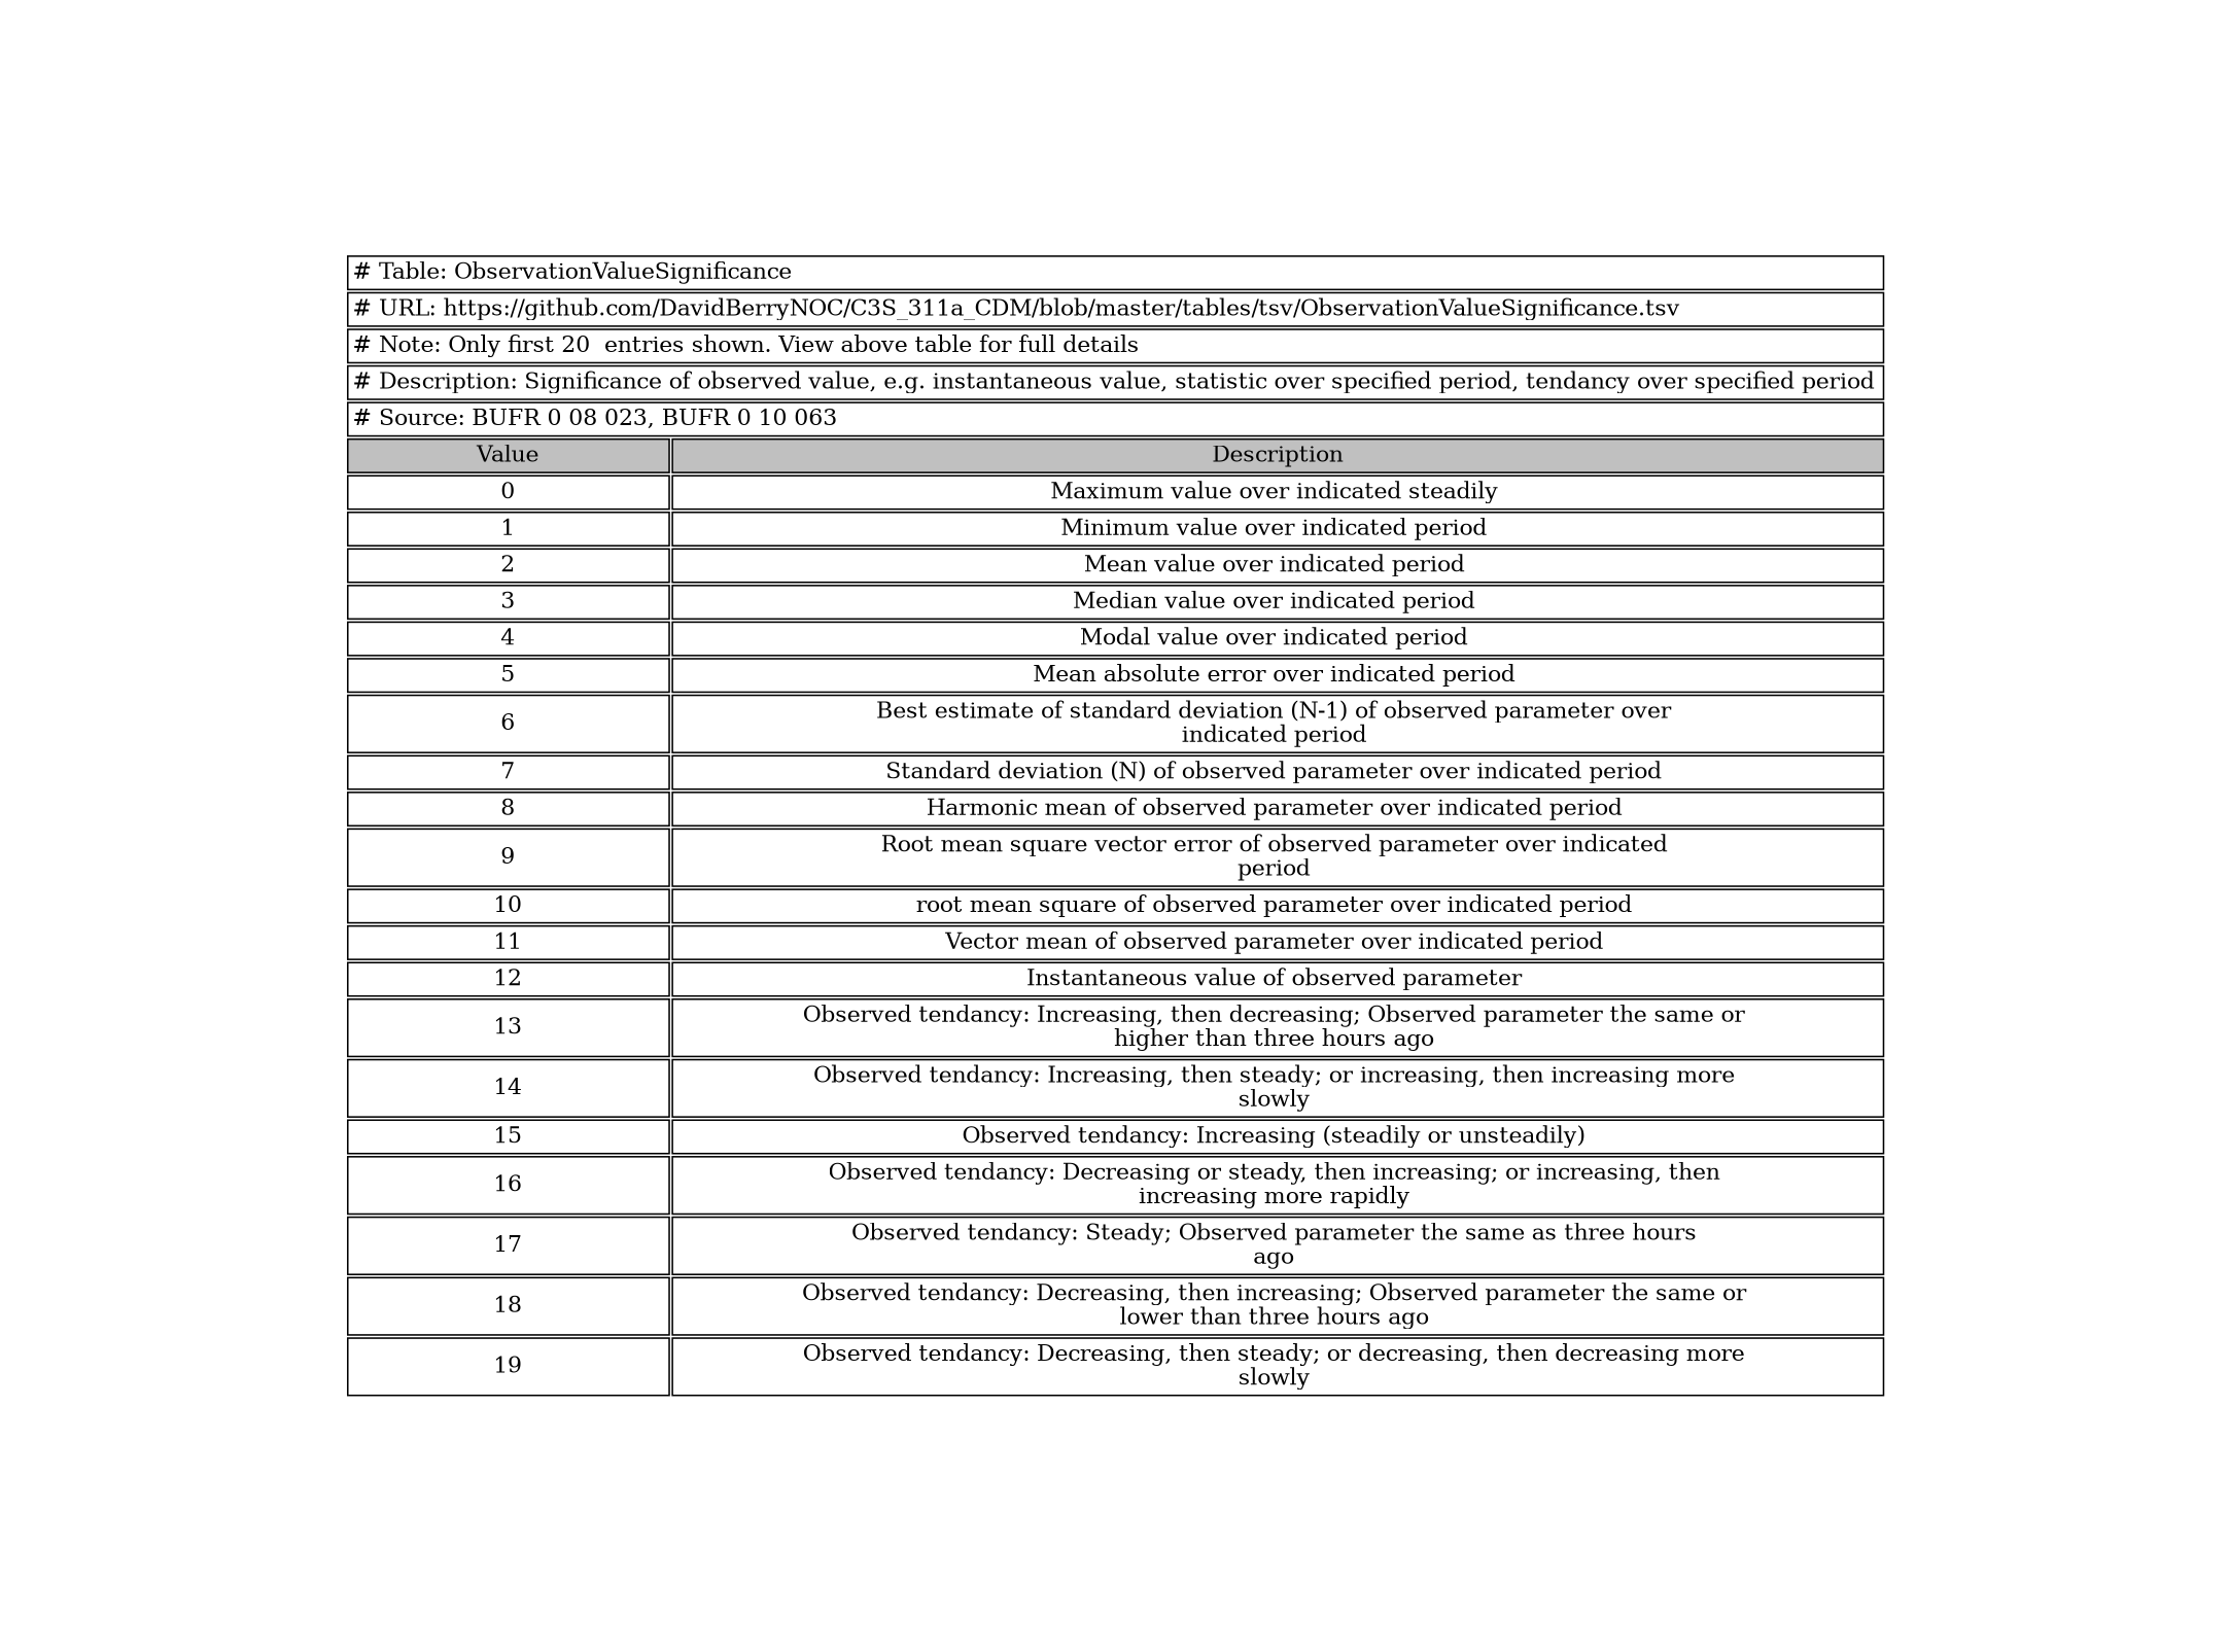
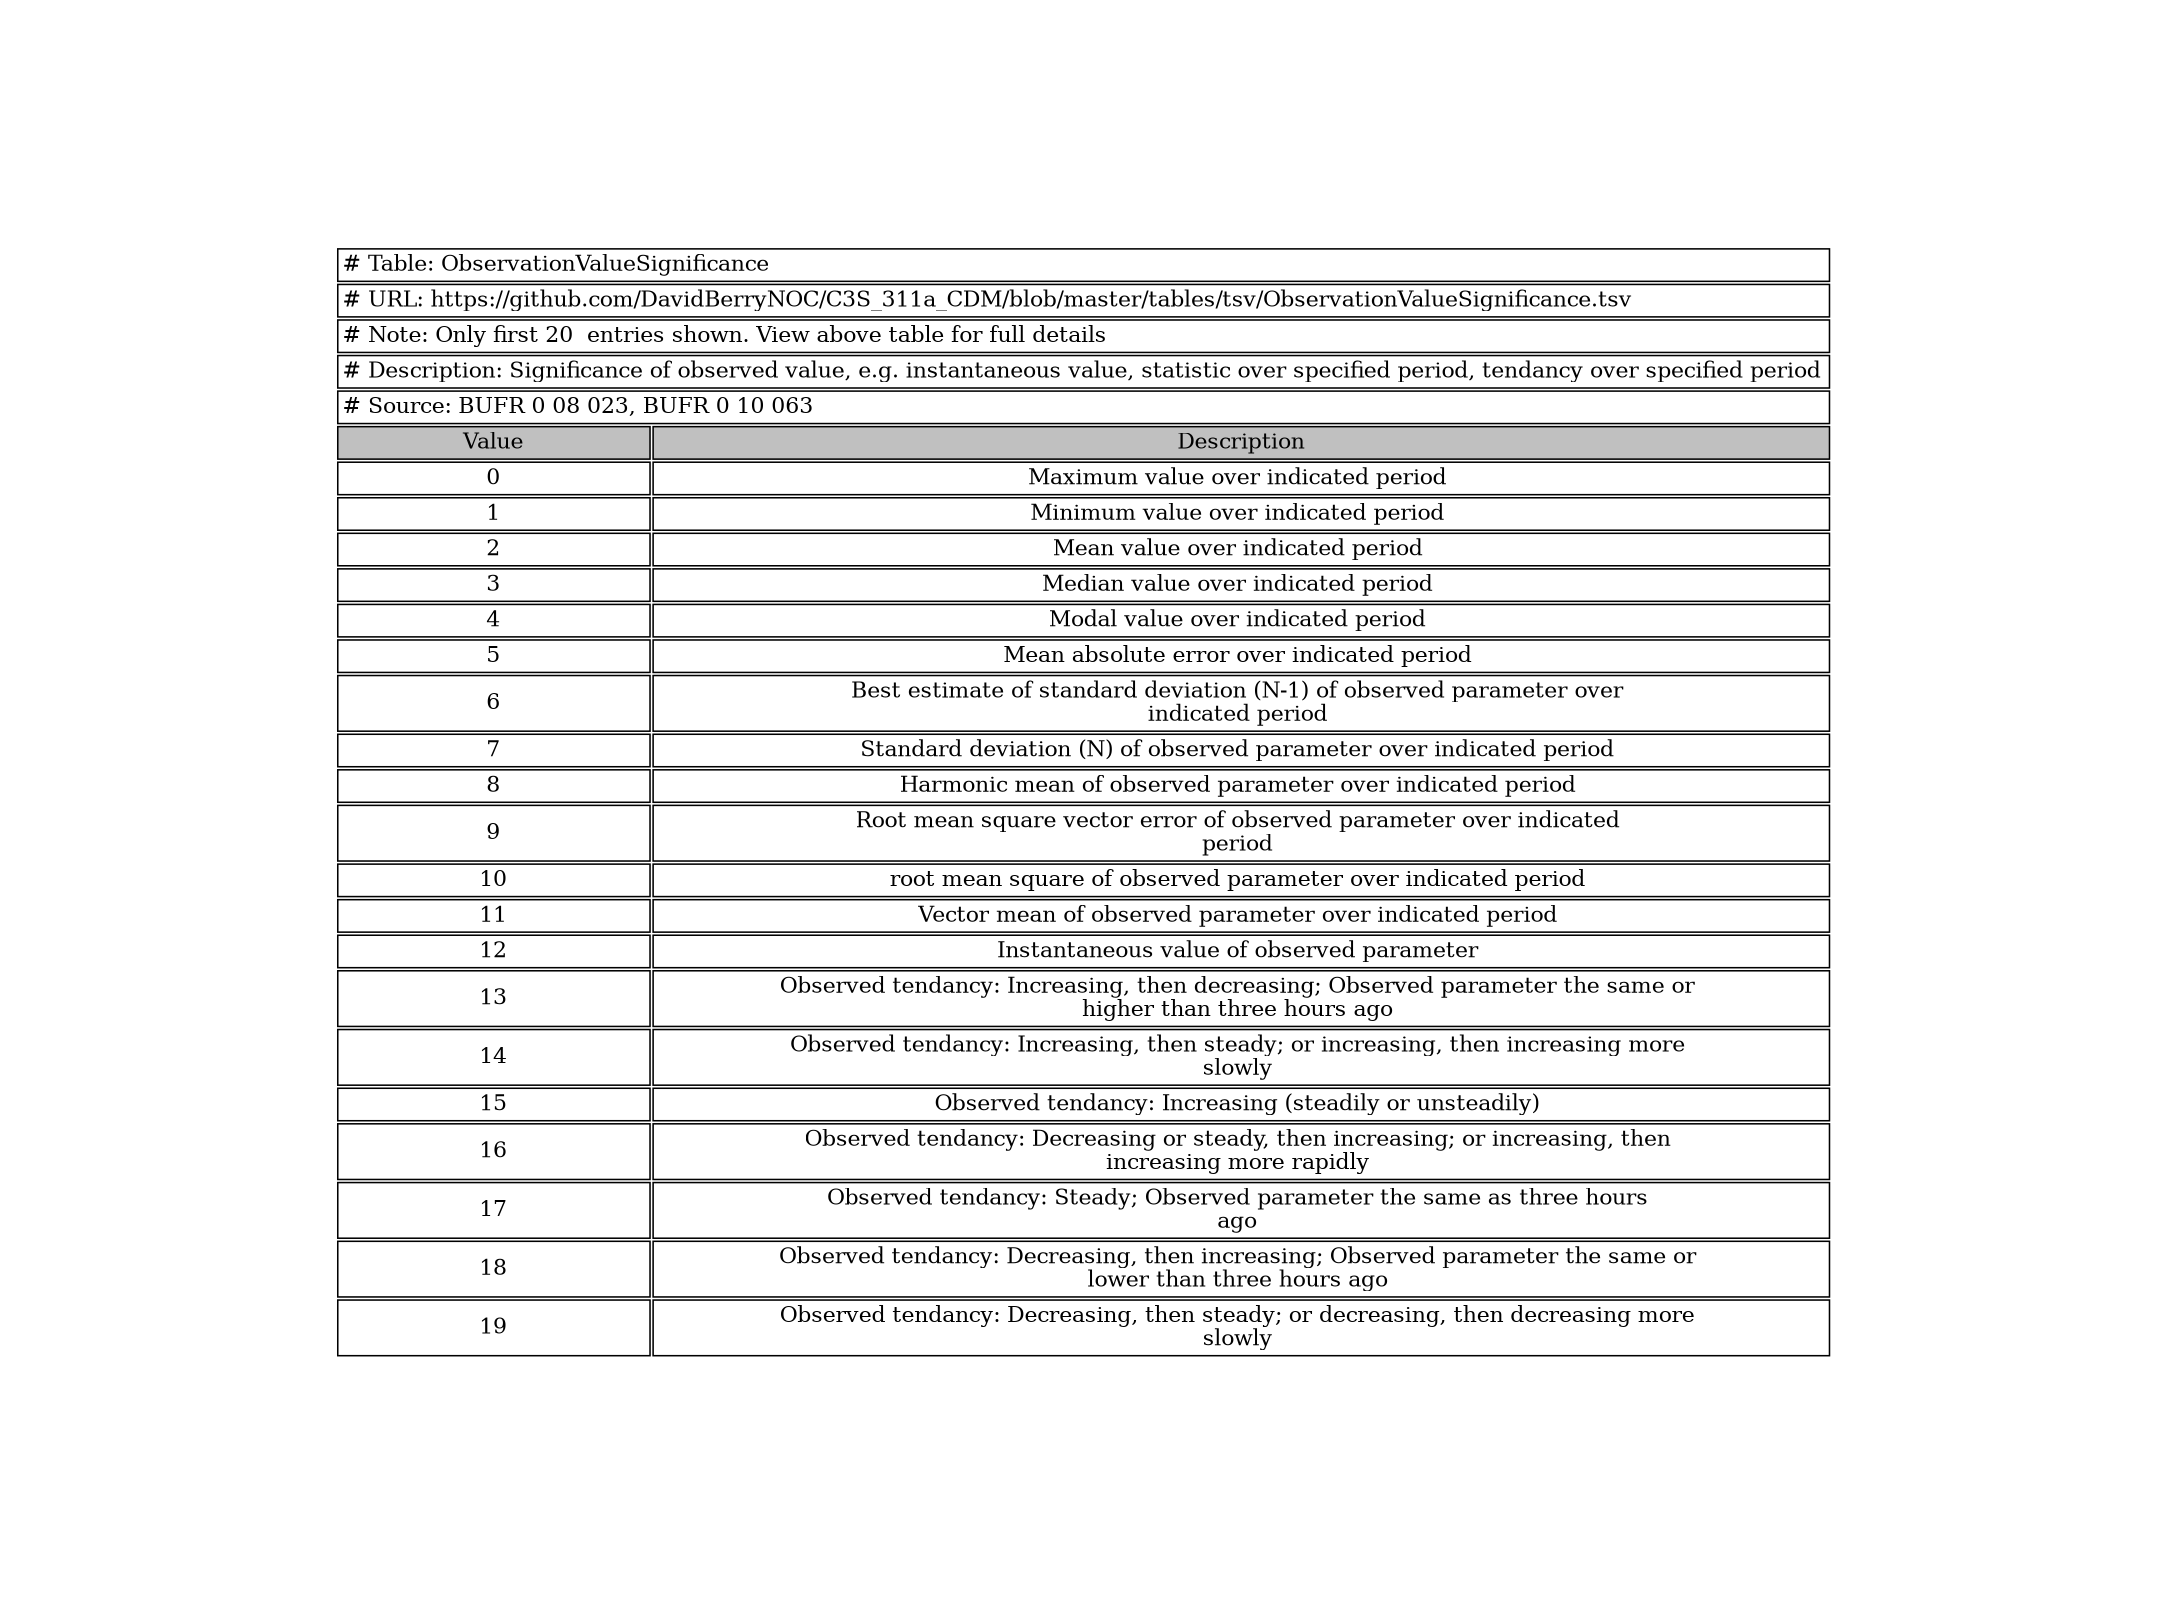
  digraph {
-   n1 [color=white label=<<TABLE BORDER="0" CELLBORDER="1" CELLSPACING="2" COLOR="BLACK"> <TR><TD COLSPAN="2" ALIGN="left" PORT="head"># Table: ObservationValueSignificance</TD></TR> <TR><TD COLSPAN="2" ALIGN="left"># URL: https://github.com/DavidBerryNOC/C3S_311a_CDM/blob/master/tables/tsv/ObservationValueSignificance.tsv</TD></TR> <TR><TD COLSPAN="2" ALIGN="left"># Note: Only first 20  entries shown. View above table for full details</TD></TR> <TR><TD ALIGN="left" COLSPAN="2"># Description: Significance of observed value, e.g. instantaneous value, statistic over specified period, tendancy over specified period</TD></TR> <TR><TD ALIGN="left" COLSPAN="2"># Source: BUFR 0 08 023, BUFR 0 10 063</TD></TR> <TR><TD BGCOLOR="GRAY">Value</TD><TD BGCOLOR="GRAY">Description</TD></TR> <TR><TD>0</TD><TD>Maximum value over indicated steadily </TD></TR> <TR><TD>1</TD><TD>Minimum value over indicated period </TD></TR> <TR><TD>2</TD><TD>Mean value over indicated period </TD></TR> <TR><TD>3</TD><TD>Median value over indicated period </TD></TR> <TR><TD>4</TD><TD>Modal value over indicated period </TD></TR> <TR><TD>5</TD><TD>Mean absolute error over indicated period </TD></TR> <TR><TD>6</TD><TD>Best estimate of standard deviation (N-1) of observed parameter over <BR/>indicated period </TD></TR> <TR><TD>7</TD><TD>Standard deviation (N) of observed parameter over indicated period </TD></TR> <TR><TD>8</TD><TD>Harmonic mean of observed parameter over indicated period </TD></TR> <TR><TD>9</TD><TD>Root mean square vector error of observed parameter over indicated <BR/>period </TD></TR> <TR><TD>10</TD><TD>root mean square of observed parameter over indicated period </TD></TR> <TR><TD>11</TD><TD>Vector mean of observed parameter over indicated period </TD></TR> <TR><TD>12</TD><TD>Instantaneous value of observed parameter </TD></TR> <TR><TD>13</TD><TD>Observed tendancy: Increasing, then decreasing; Observed parameter the same or <BR/>higher than three hours ago </TD></TR> <TR><TD>14</TD><TD>Observed tendancy: Increasing, then steady; or increasing, then increasing more <BR/>slowly </TD></TR> <TR><TD>15</TD><TD>Observed tendancy: Increasing (steadily or unsteadily) </TD></TR> <TR><TD>16</TD><TD>Observed tendancy: Decreasing or steady, then increasing; or increasing, then <BR/>increasing more rapidly </TD></TR> <TR><TD>17</TD><TD>Observed tendancy: Steady; Observed parameter the same as three hours <BR/>ago </TD></TR> <TR><TD>18</TD><TD>Observed tendancy: Decreasing, then increasing; Observed parameter the same or <BR/>lower than three hours ago </TD></TR> <TR><TD>19</TD><TD>Observed tendancy: Decreasing, then steady; or decreasing, then decreasing more <BR/>slowly </TD></TR> </TABLE>>]
+   n1 [color=white label=<<TABLE BORDER="0" CELLBORDER="1" CELLSPACING="2" COLOR="BLACK"> <TR><TD COLSPAN="2" ALIGN="left" PORT="head"># Table: ObservationValueSignificance</TD></TR> <TR><TD COLSPAN="2" ALIGN="left"># URL: https://github.com/DavidBerryNOC/C3S_311a_CDM/blob/master/tables/tsv/ObservationValueSignificance.tsv</TD></TR> <TR><TD COLSPAN="2" ALIGN="left"># Note: Only first 20  entries shown. View above table for full details</TD></TR> <TR><TD ALIGN="left" COLSPAN="2"># Description: Significance of observed value, e.g. instantaneous value, statistic over specified period, tendancy over specified period</TD></TR> <TR><TD ALIGN="left" COLSPAN="2"># Source: BUFR 0 08 023, BUFR 0 10 063</TD></TR> <TR><TD BGCOLOR="GRAY">Value</TD><TD BGCOLOR="GRAY">Description</TD></TR> <TR><TD>0</TD><TD>Maximum value over indicated period </TD></TR> <TR><TD>1</TD><TD>Minimum value over indicated period </TD></TR> <TR><TD>2</TD><TD>Mean value over indicated period </TD></TR> <TR><TD>3</TD><TD>Median value over indicated period </TD></TR> <TR><TD>4</TD><TD>Modal value over indicated period </TD></TR> <TR><TD>5</TD><TD>Mean absolute error over indicated period </TD></TR> <TR><TD>6</TD><TD>Best estimate of standard deviation (N-1) of observed parameter over <BR/>indicated period </TD></TR> <TR><TD>7</TD><TD>Standard deviation (N) of observed parameter over indicated period </TD></TR> <TR><TD>8</TD><TD>Harmonic mean of observed parameter over indicated period </TD></TR> <TR><TD>9</TD><TD>Root mean square vector error of observed parameter over indicated <BR/>period </TD></TR> <TR><TD>10</TD><TD>root mean square of observed parameter over indicated period </TD></TR> <TR><TD>11</TD><TD>Vector mean of observed parameter over indicated period </TD></TR> <TR><TD>12</TD><TD>Instantaneous value of observed parameter </TD></TR> <TR><TD>13</TD><TD>Observed tendancy: Increasing, then decreasing; Observed parameter the same or <BR/>higher than three hours ago </TD></TR> <TR><TD>14</TD><TD>Observed tendancy: Increasing, then steady; or increasing, then increasing more <BR/>slowly </TD></TR> <TR><TD>15</TD><TD>Observed tendancy: Increasing (steadily or unsteadily) </TD></TR> <TR><TD>16</TD><TD>Observed tendancy: Decreasing or steady, then increasing; or increasing, then <BR/>increasing more rapidly </TD></TR> <TR><TD>17</TD><TD>Observed tendancy: Steady; Observed parameter the same as three hours <BR/>ago </TD></TR> <TR><TD>18</TD><TD>Observed tendancy: Decreasing, then increasing; Observed parameter the same or <BR/>lower than three hours ago </TD></TR> <TR><TD>19</TD><TD>Observed tendancy: Decreasing, then steady; or decreasing, then decreasing more <BR/>slowly </TD></TR> </TABLE>>]
  }
